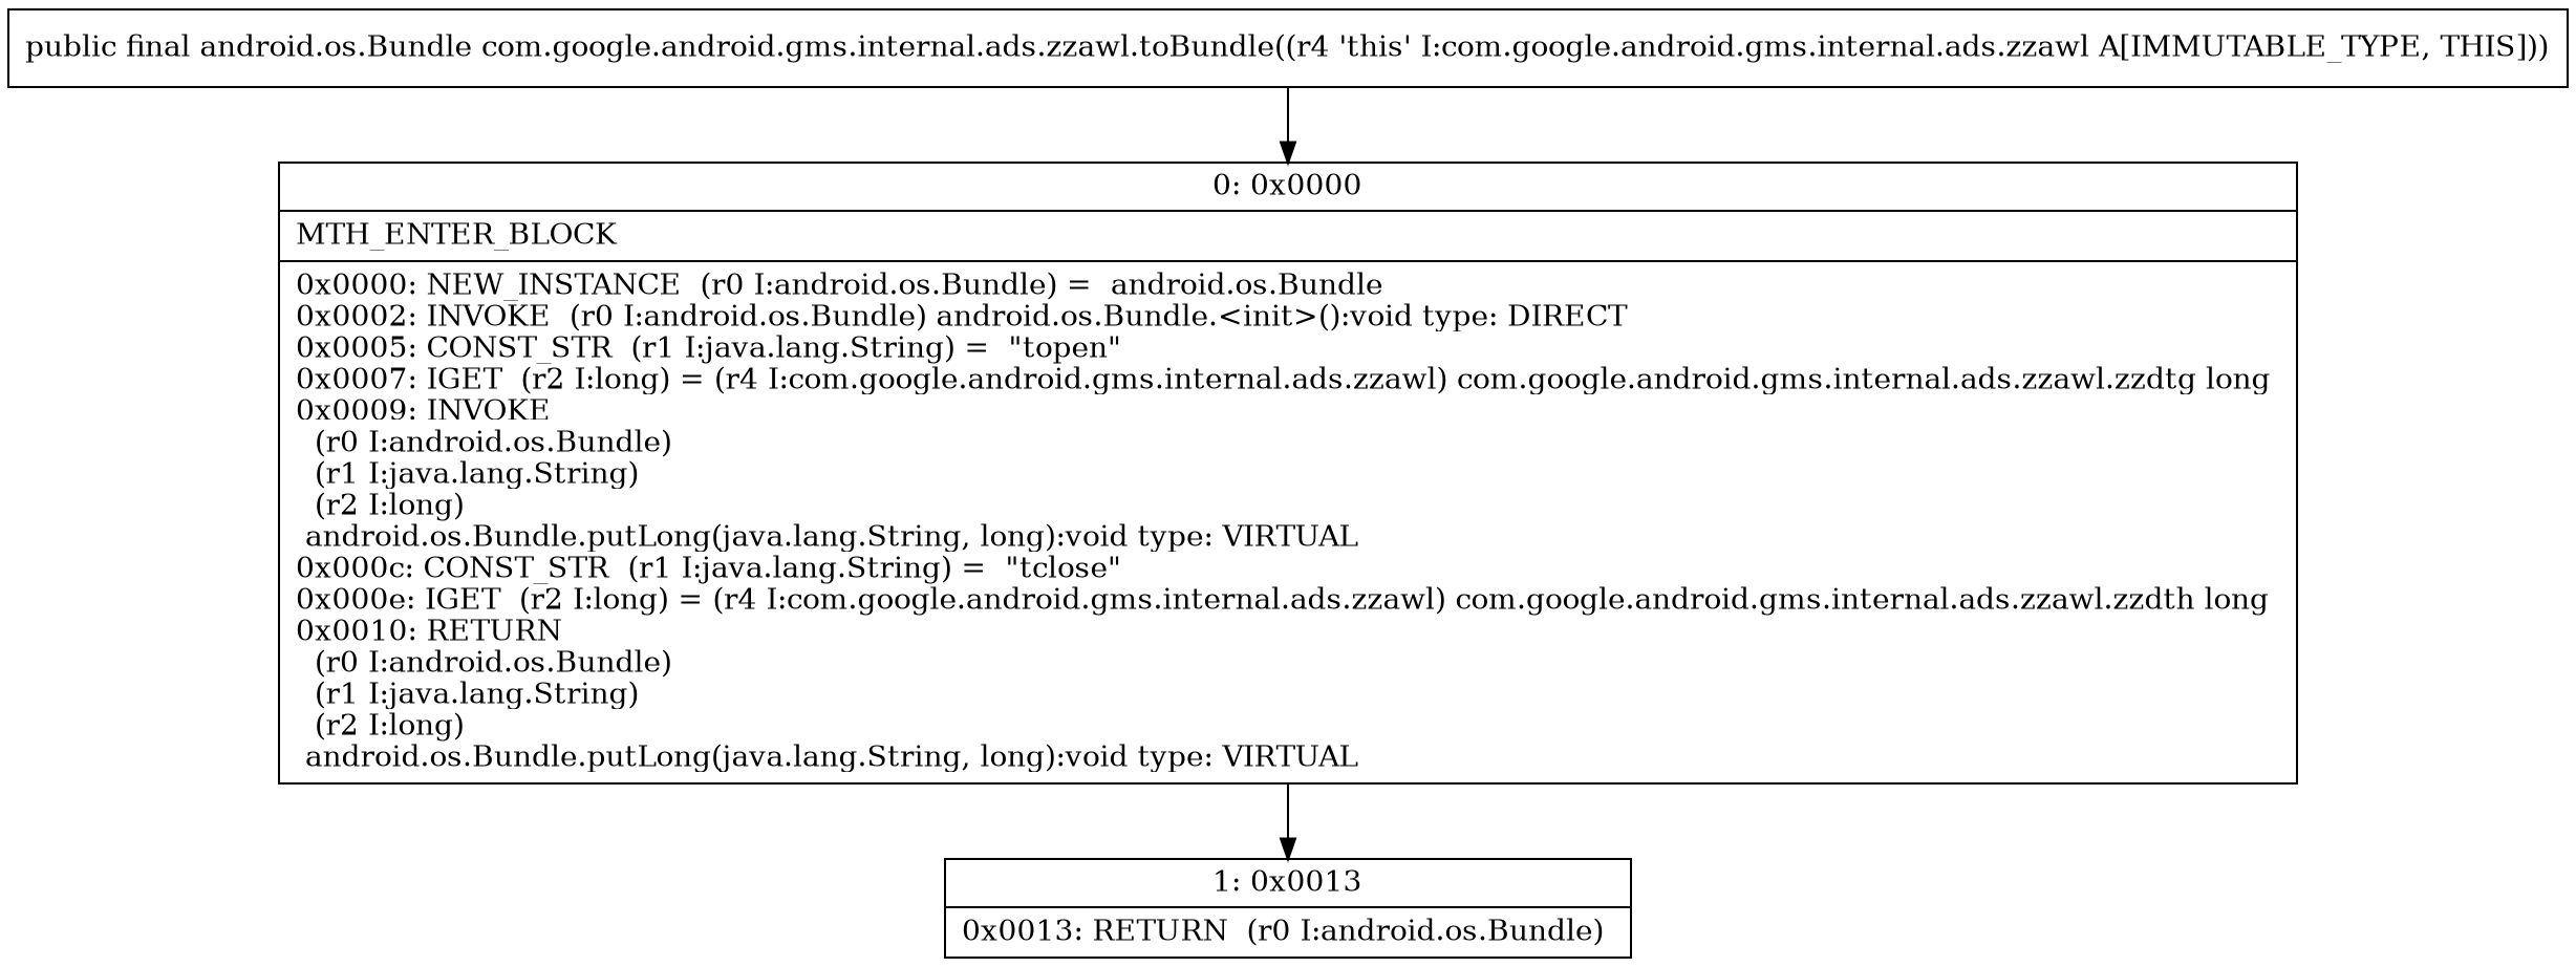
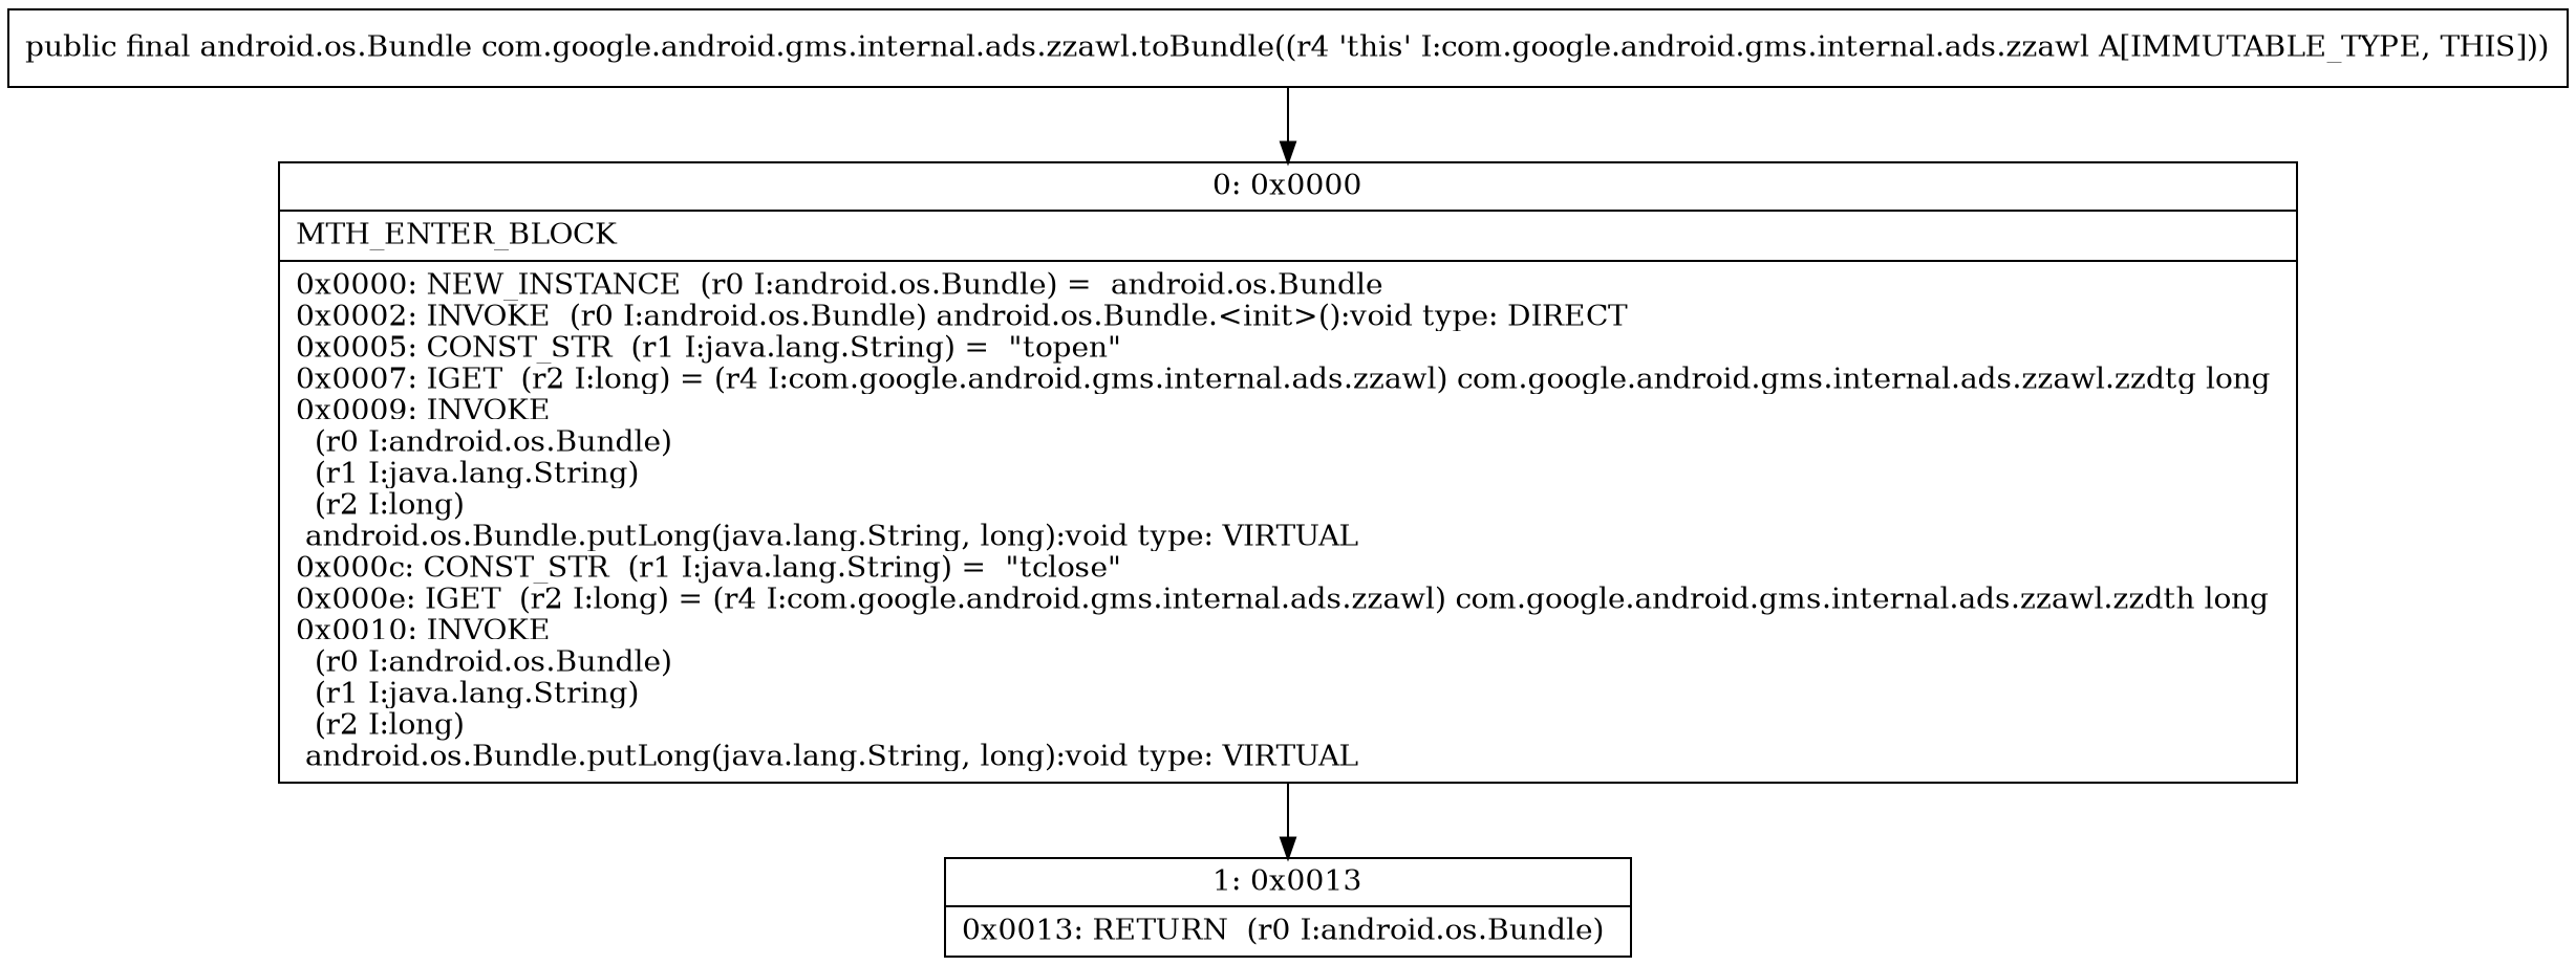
  digraph {
    node [shape=record]
-   n1 [label="{0\:\ 0x0000|MTH_ENTER_BLOCK\l|0x0000: NEW_INSTANCE  (r0 I:android.os.Bundle) =  android.os.Bundle \l0x0002: INVOKE  (r0 I:android.os.Bundle) android.os.Bundle.\<init\>():void type: DIRECT \l0x0005: CONST_STR  (r1 I:java.lang.String) =  \"topen\" \l0x0007: IGET  (r2 I:long) = (r4 I:com.google.android.gms.internal.ads.zzawl) com.google.android.gms.internal.ads.zzawl.zzdtg long \l0x0009: INVOKE  \l  (r0 I:android.os.Bundle)\l  (r1 I:java.lang.String)\l  (r2 I:long)\l android.os.Bundle.putLong(java.lang.String, long):void type: VIRTUAL \l0x000c: CONST_STR  (r1 I:java.lang.String) =  \"tclose\" \l0x000e: IGET  (r2 I:long) = (r4 I:com.google.android.gms.internal.ads.zzawl) com.google.android.gms.internal.ads.zzawl.zzdth long \l0x0010: RETURN  \l  (r0 I:android.os.Bundle)\l  (r1 I:java.lang.String)\l  (r2 I:long)\l android.os.Bundle.putLong(java.lang.String, long):void type: VIRTUAL \l}"]
+   n1 [label="{0\:\ 0x0000|MTH_ENTER_BLOCK\l|0x0000: NEW_INSTANCE  (r0 I:android.os.Bundle) =  android.os.Bundle \l0x0002: INVOKE  (r0 I:android.os.Bundle) android.os.Bundle.\<init\>():void type: DIRECT \l0x0005: CONST_STR  (r1 I:java.lang.String) =  \"topen\" \l0x0007: IGET  (r2 I:long) = (r4 I:com.google.android.gms.internal.ads.zzawl) com.google.android.gms.internal.ads.zzawl.zzdtg long \l0x0009: INVOKE  \l  (r0 I:android.os.Bundle)\l  (r1 I:java.lang.String)\l  (r2 I:long)\l android.os.Bundle.putLong(java.lang.String, long):void type: VIRTUAL \l0x000c: CONST_STR  (r1 I:java.lang.String) =  \"tclose\" \l0x000e: IGET  (r2 I:long) = (r4 I:com.google.android.gms.internal.ads.zzawl) com.google.android.gms.internal.ads.zzawl.zzdth long \l0x0010: INVOKE  \l  (r0 I:android.os.Bundle)\l  (r1 I:java.lang.String)\l  (r2 I:long)\l android.os.Bundle.putLong(java.lang.String, long):void type: VIRTUAL \l}"]
    n2 [label="{1\:\ 0x0013|0x0013: RETURN  (r0 I:android.os.Bundle) \l}"]
    n3 [label="{public final android.os.Bundle com.google.android.gms.internal.ads.zzawl.toBundle((r4 'this' I:com.google.android.gms.internal.ads.zzawl A[IMMUTABLE_TYPE, THIS])) }"]
    n1 -> n2
    n3 -> n1
  }
